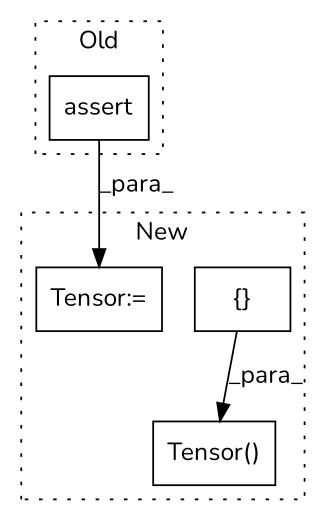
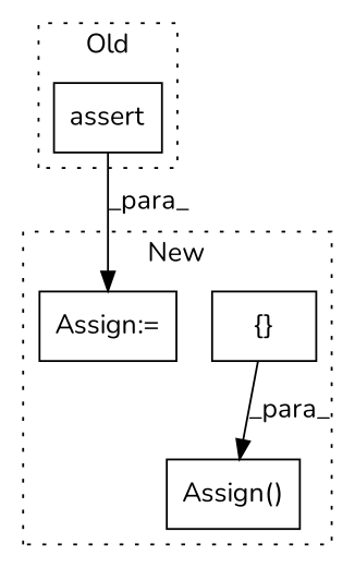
  digraph {
    fontname=Nunito
    node [fontname=Nunito shape=box]
    edge [fontname=Nunito]
-   n1 [a=75 l="13,1" label="Tensor()" s="876,924"]
+   n1 [a=75 l="13,1" label="Assign()" s="876,924"]
    n2 [a=59 l="1,0" label="{}" s="889,923"]
-   n3 [a=68 l=3 label="Tensor:=" s=873]
+   n3 [a=68 l=3 label="Assign:=" s=873]
    n4 [a=65 l=7 label=assert s=743]
    subgraph cluster_1 {
      label=New
      style=dotted
      n1
      n2
      n3
    }
    subgraph cluster_2 {
      label=Old
      style=dotted
      n4
    }
    n2 -> n1 [label=_para_]
    n4 -> n3 [label=_para_]
  }
